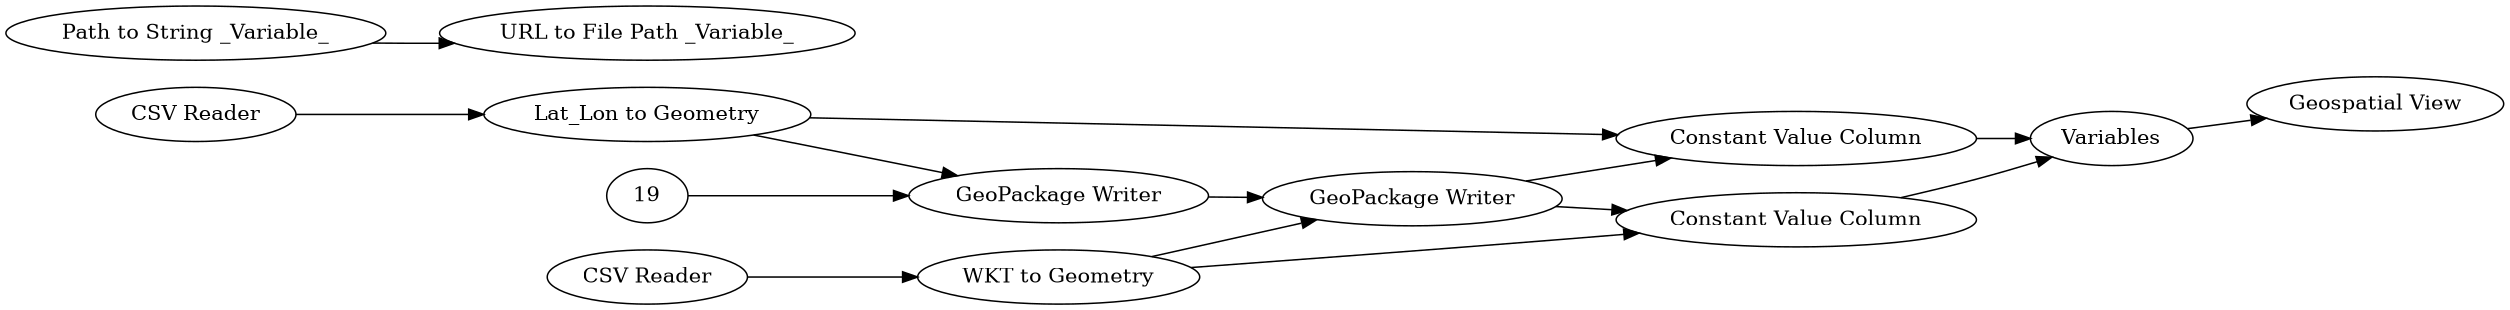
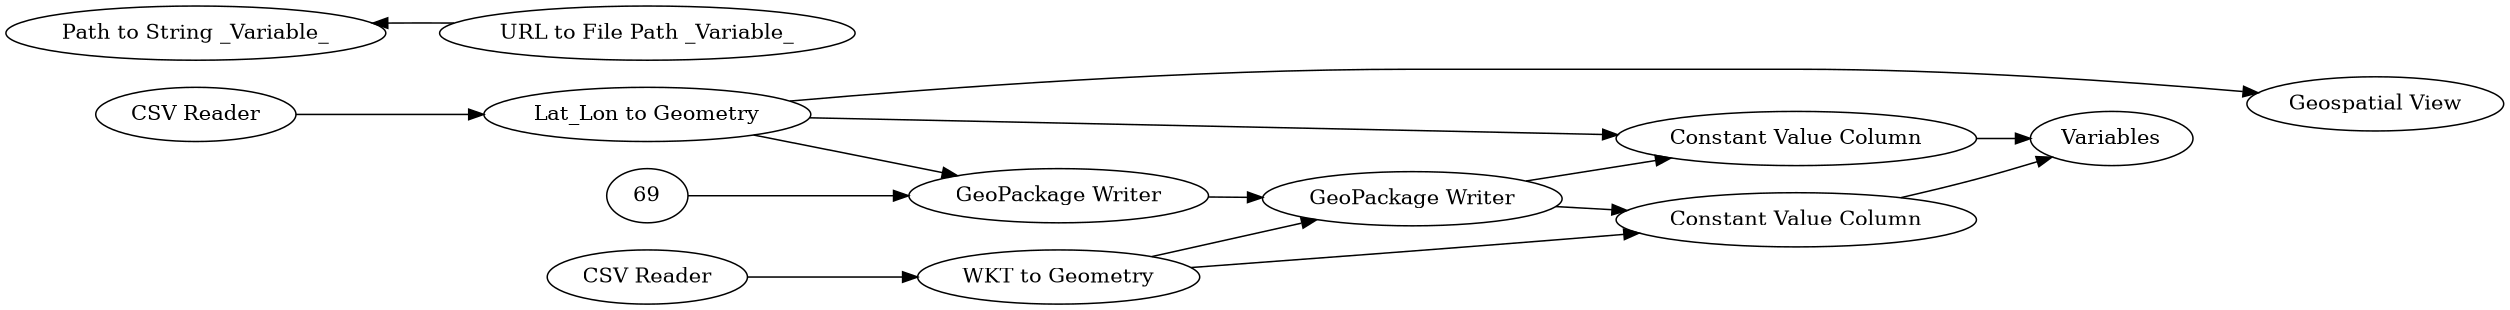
  digraph {
    rankdir=LR
    n1 [label=Variables]
    n2 [label="Geospatial View"]
    n3 [label="Constant Value Column"]
    n4 [label="Constant Value Column"]
    n5 [label="GeoPackage Writer"]
    n6 [label="GeoPackage Writer"]
    n7 [label="CSV Reader"]
    n8 [label="Lat_Lon to Geometry"]
    n9 [label="CSV Reader"]
    n10 [label="WKT to Geometry"]
    n11 [label="Path to String _Variable_"]
    n12 [label="URL to File Path _Variable_"]
-   19
-   n1 -> n2
+   19 [label=69]
+   n8 -> n2
    n3 -> n1
    n4 -> n1
    n5 -> n6
    n6 -> n3
    n6 -> n4
    n7 -> n8
    n8 -> n4
    n8 -> n5
    n9 -> n10
    n10 -> n3
    n10 -> n6
-   n11 -> n12
+   n12 -> n11
    19 -> n5
  }
